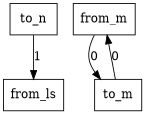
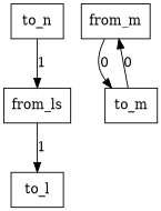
  digraph {
    rankdir=TB
    node [fillcolor=white shape=box style=filled]
    n1 [label=<from_ls>]
+   n2 [label=<to_l>]
    n3 [label=<to_n>]
    n4 [label=<from_m>]
    n5 [label=<to_m>]
+   n1 -> n2 [label=1]
    n3 -> n1 [label=1]
    n4 -> n5 [label=0]
    n5 -> n4 [label=0]
  }
